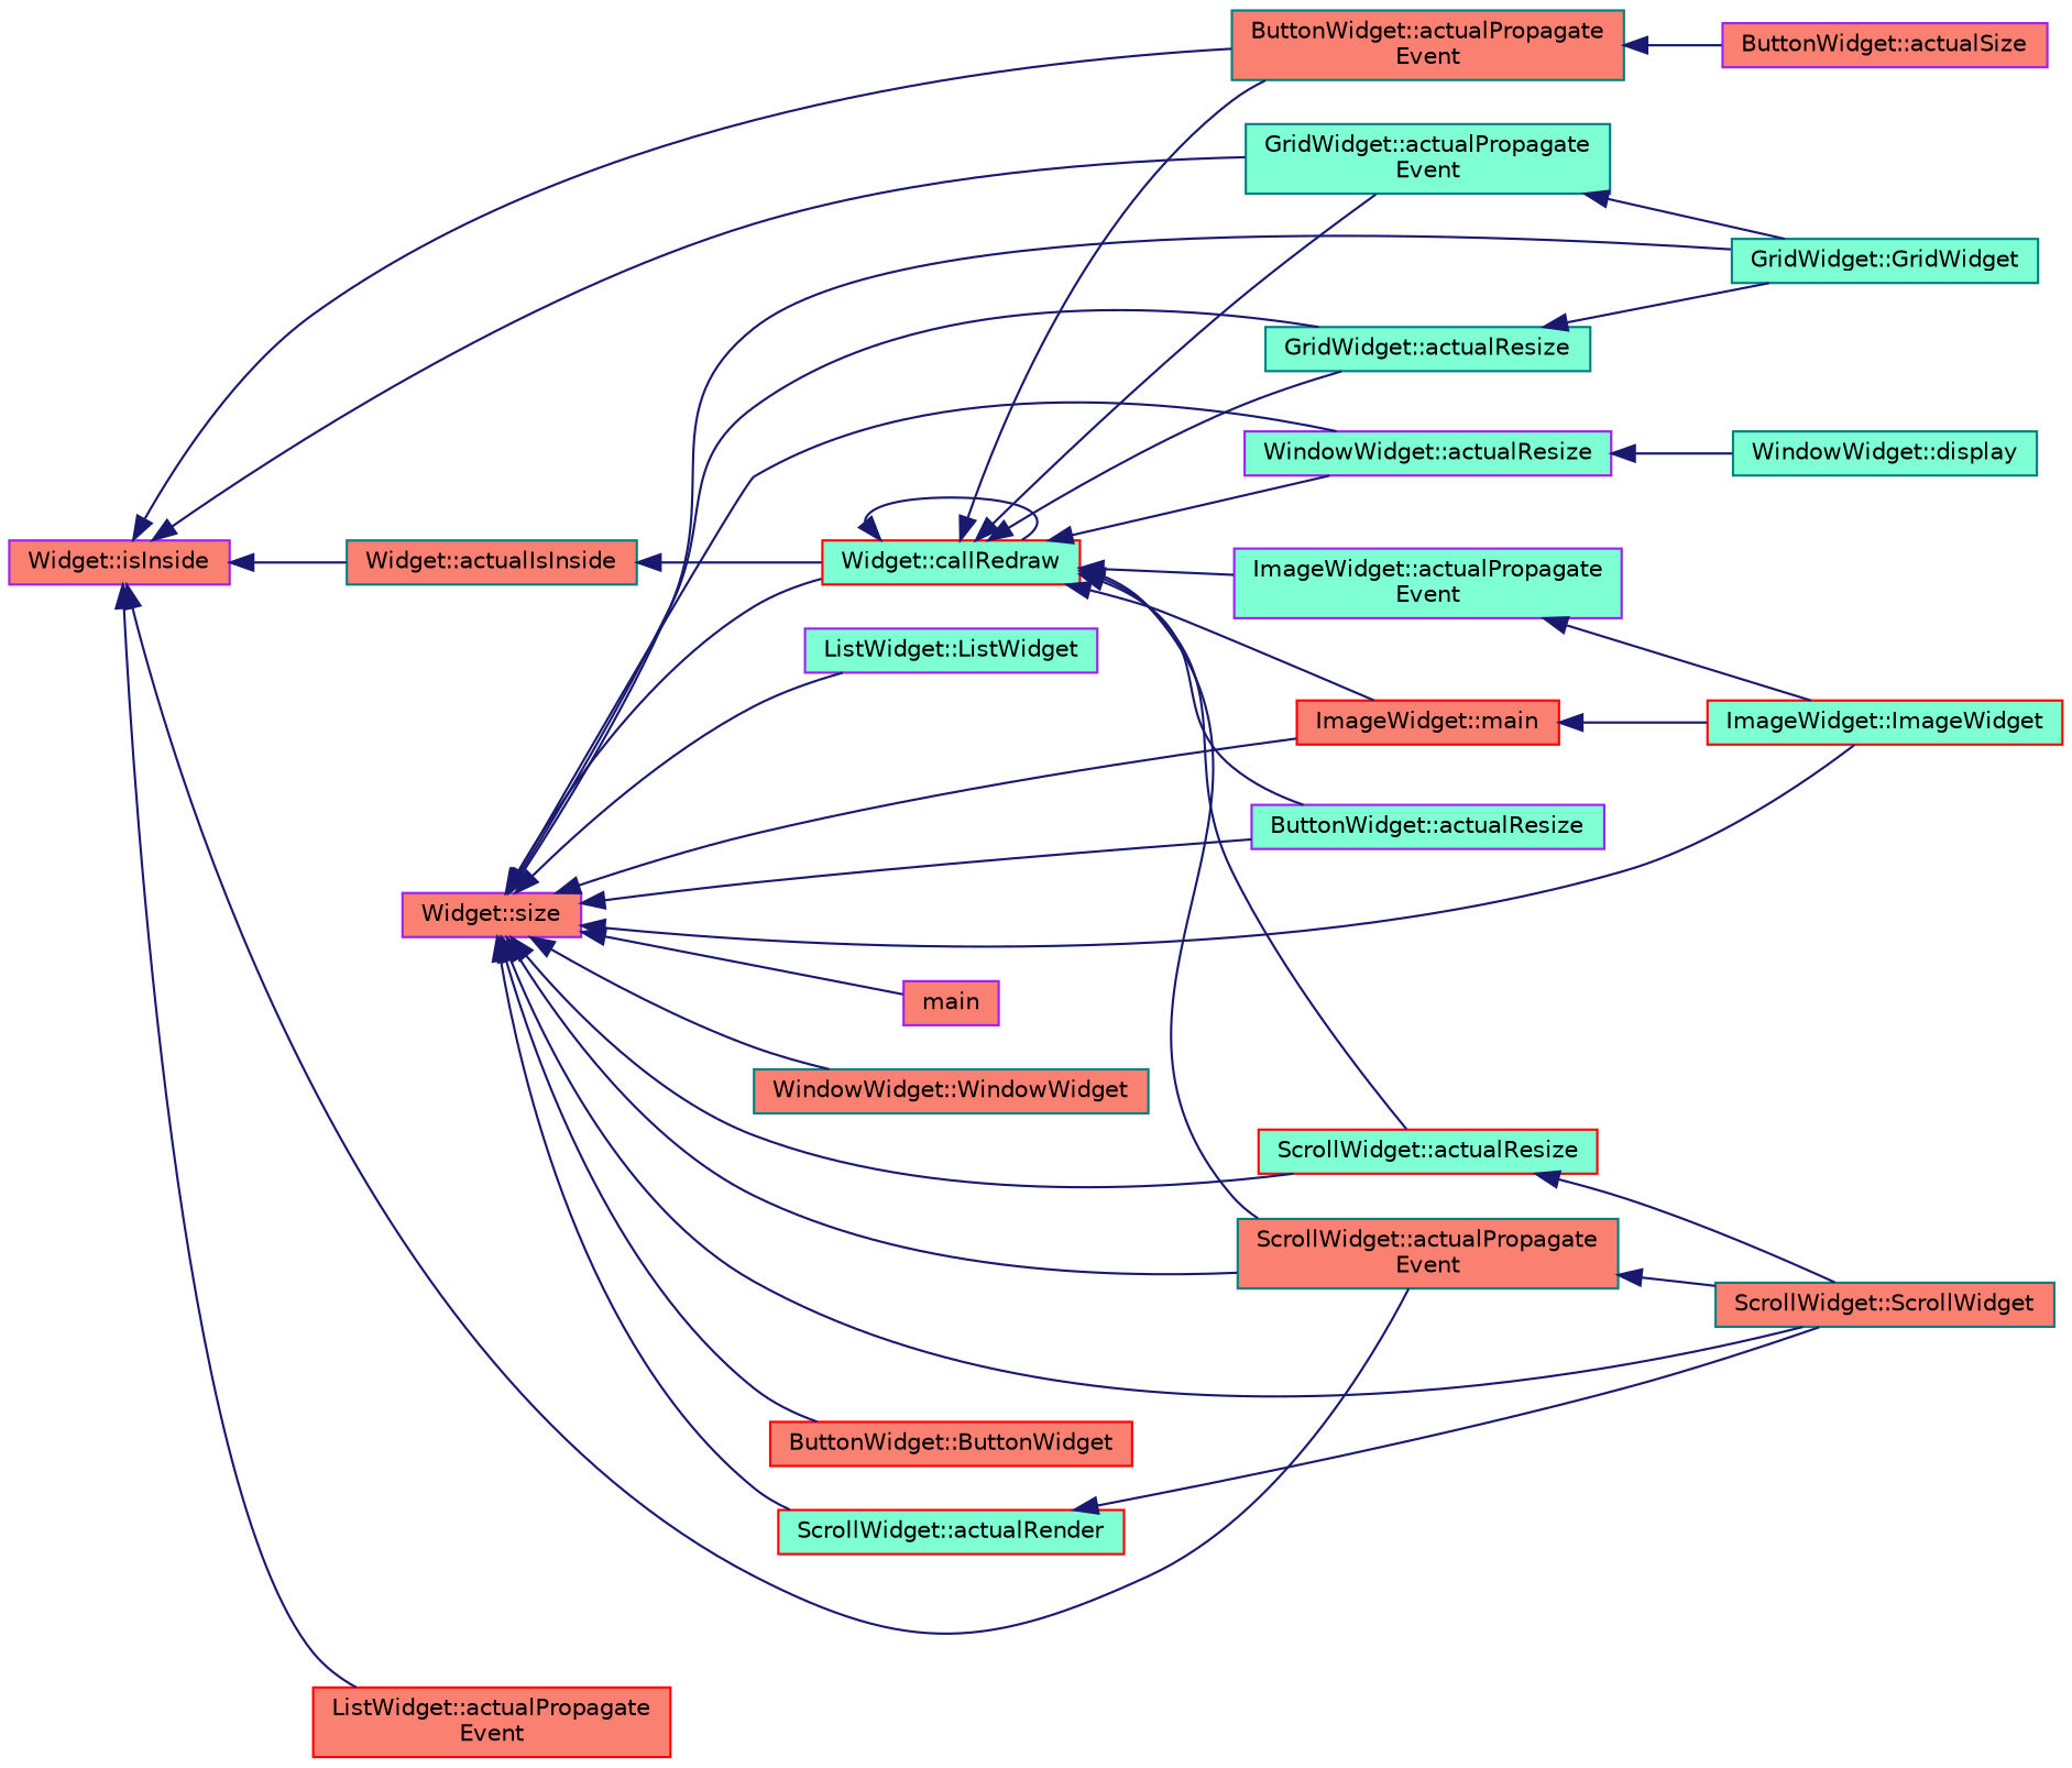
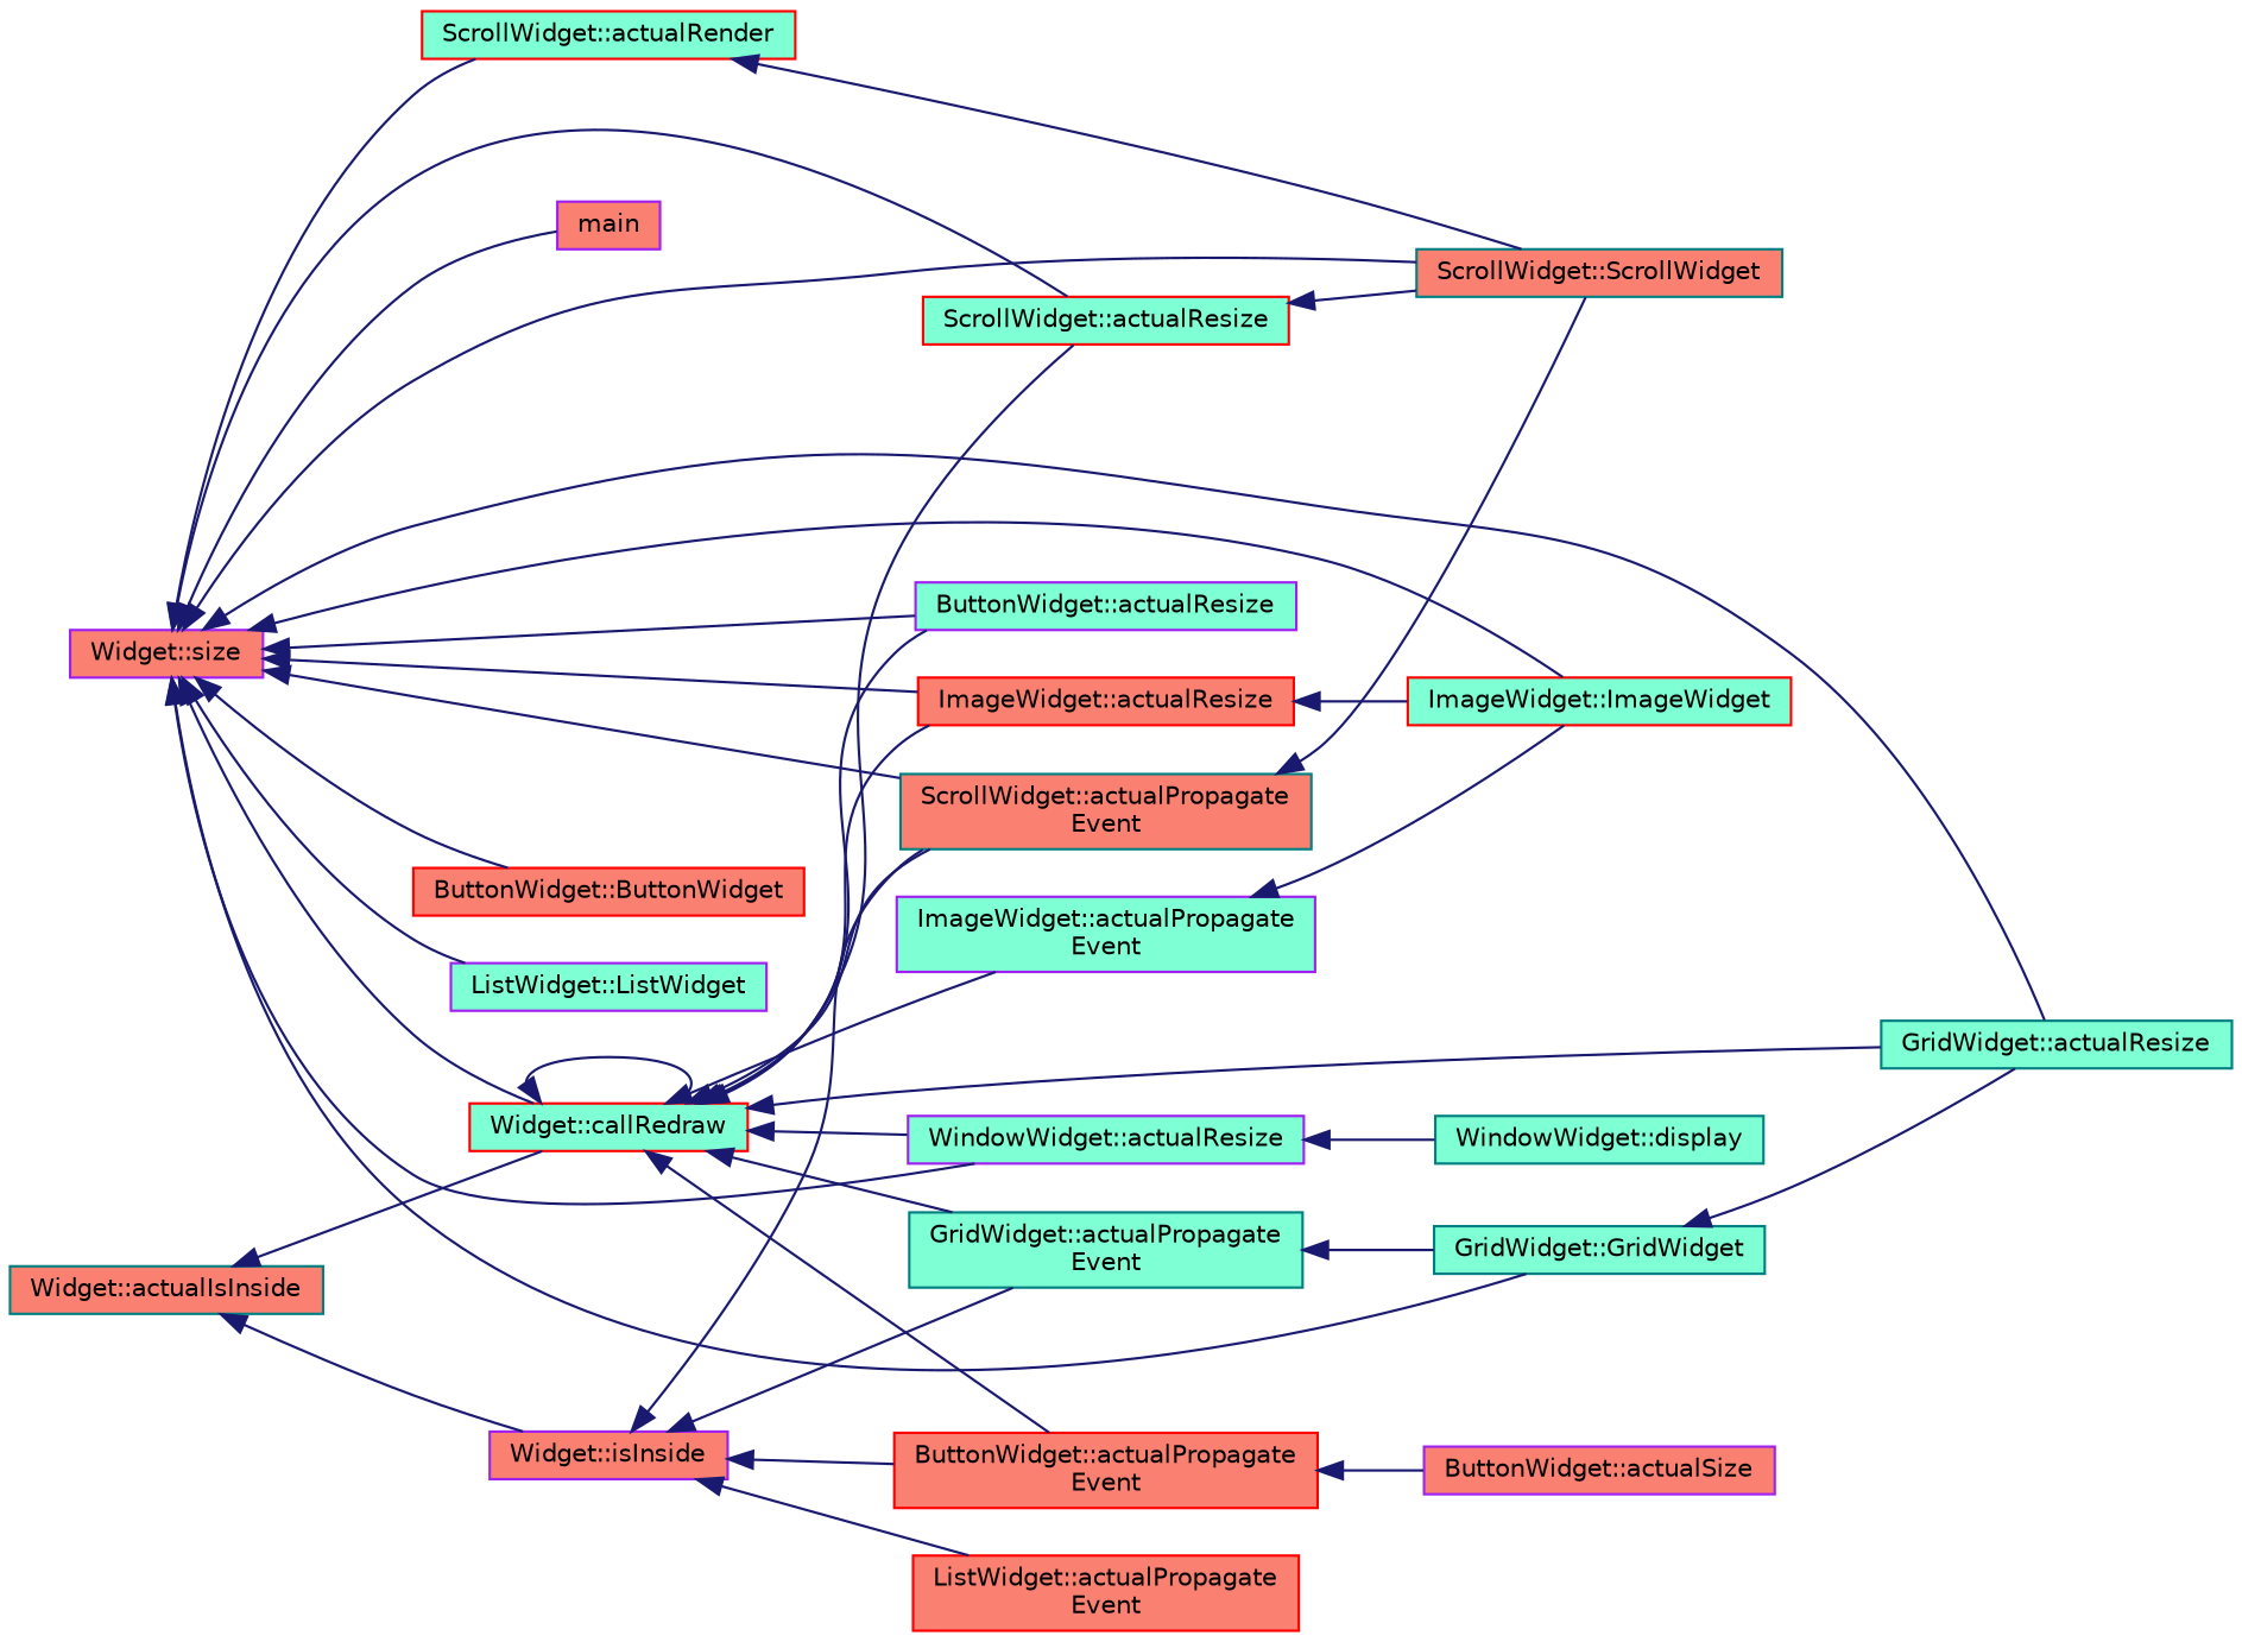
  digraph {
    rankdir=LR
    node [color=teal fillcolor=salmon fontname=Helvetica fontsize=10 shape=record style=filled]
    edge [color=midnightblue dir=back fontname=Helvetica fontsize=10 labelfontname=Helvetica labelfontsize=10 style=solid]
    n1 [color=purple fontcolor=black height=0.2 label="Widget::size" width=0.4]
    n2 [color=red fillcolor=aquamarine height=0.2 label="Widget::callRedraw" width=0.4]
    n3 [height=0.2 label="ScrollWidget::actualPropagate\lEvent" width=0.4]
    n4 [height=0.2 label="ScrollWidget::ScrollWidget" width=0.4]
    n5 [color=red fillcolor=aquamarine height=0.2 label="ImageWidget::ImageWidget" width=0.4]
    n6 [fillcolor=aquamarine height=0.2 label="GridWidget::GridWidget" width=0.4]
    n7 [color=red fillcolor=aquamarine height=0.2 label="ScrollWidget::actualResize" width=0.4]
    n8 [color=purple fillcolor=aquamarine height=0.2 label="ButtonWidget::actualResize" width=0.4]
-   n9 [color=red height=0.2 label="ImageWidget::main" width=0.4]
+   n9 [color=red height=0.2 label="ImageWidget::actualResize" width=0.4]
    n10 [color=purple fillcolor=aquamarine height=0.2 label="WindowWidget::actualResize" width=0.4]
    n11 [color=red fillcolor=aquamarine height=0.2 label="ScrollWidget::actualRender" width=0.4]
    n12 [color=red height=0.2 label="ButtonWidget::ButtonWidget" width=0.4]
    n13 [color=purple fillcolor=aquamarine height=0.2 label="ListWidget::ListWidget" width=0.4]
    n14 [color=purple height=0.2 label=main width=0.4]
-   n15 [height=0.2 label="WindowWidget::WindowWidget" width=0.4]
    n16 [fillcolor=aquamarine height=0.2 label="GridWidget::actualResize" width=0.4]
    n17 [height=0.2 label="Widget::actualIsInside" width=0.4]
    n18 [color=purple height=0.2 label="Widget::isInside" width=0.4]
-   n19 [height=0.2 label="ButtonWidget::actualPropagate\lEvent" width=0.4]
+   n19 [color=red height=0.2 label="ButtonWidget::actualPropagate\lEvent" width=0.4]
    n20 [color=purple fillcolor=aquamarine height=0.2 label="ImageWidget::actualPropagate\lEvent" width=0.4]
    n21 [fillcolor=aquamarine height=0.2 label="GridWidget::actualPropagate\lEvent" width=0.4]
    n22 [fillcolor=aquamarine height=0.2 label="WindowWidget::display" width=0.4]
    n23 [color=red height=0.2 label="ListWidget::actualPropagate\lEvent" width=0.4]
    n24 [color=purple height=0.2 label="ButtonWidget::actualSize" width=0.4]
    n1 -> n2
    n1 -> n3
    n1 -> n4
    n1 -> n5
    n1 -> n6
    n1 -> n7
    n1 -> n8
    n1 -> n9
    n1 -> n10
    n1 -> n11
    n1 -> n12
    n1 -> n13
    n1 -> n14
-   n1 -> n15
    n1 -> n16
    n2 -> n2
    n2 -> n3
    n2 -> n7
    n2 -> n8
    n2 -> n9
    n2 -> n10
    n2 -> n16
    n2 -> n19
    n2 -> n20
    n2 -> n21
    n3 -> n4
    n7 -> n4
    n9 -> n5
    n10 -> n22
    n11 -> n4
-   n16 -> n6
+   n6 -> n16
    n17 -> n2
-   n18 -> n17
+   n17 -> n18
    n18 -> n3
    n18 -> n19
    n18 -> n21
    n18 -> n23
    n19 -> n24
    n20 -> n5
    n21 -> n6
  }
